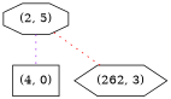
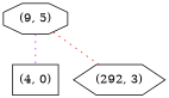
  graph {
    edge [style=dotted]
-   "(2, 5)" [shape=octagon]
+   "(2, 5)" [shape=octagon label="(9, 5)"]
    n2 [label="(4, 0)" shape=box]
-   "(292, 3)" [shape=hexagon label="(262, 3)"]
+   "(292, 3)" [shape=hexagon]
    "(2, 5)" -- n2 [color=purple weight=4]
    "(2, 5)" -- "(292, 3)" [color=red weight=1]
  }
